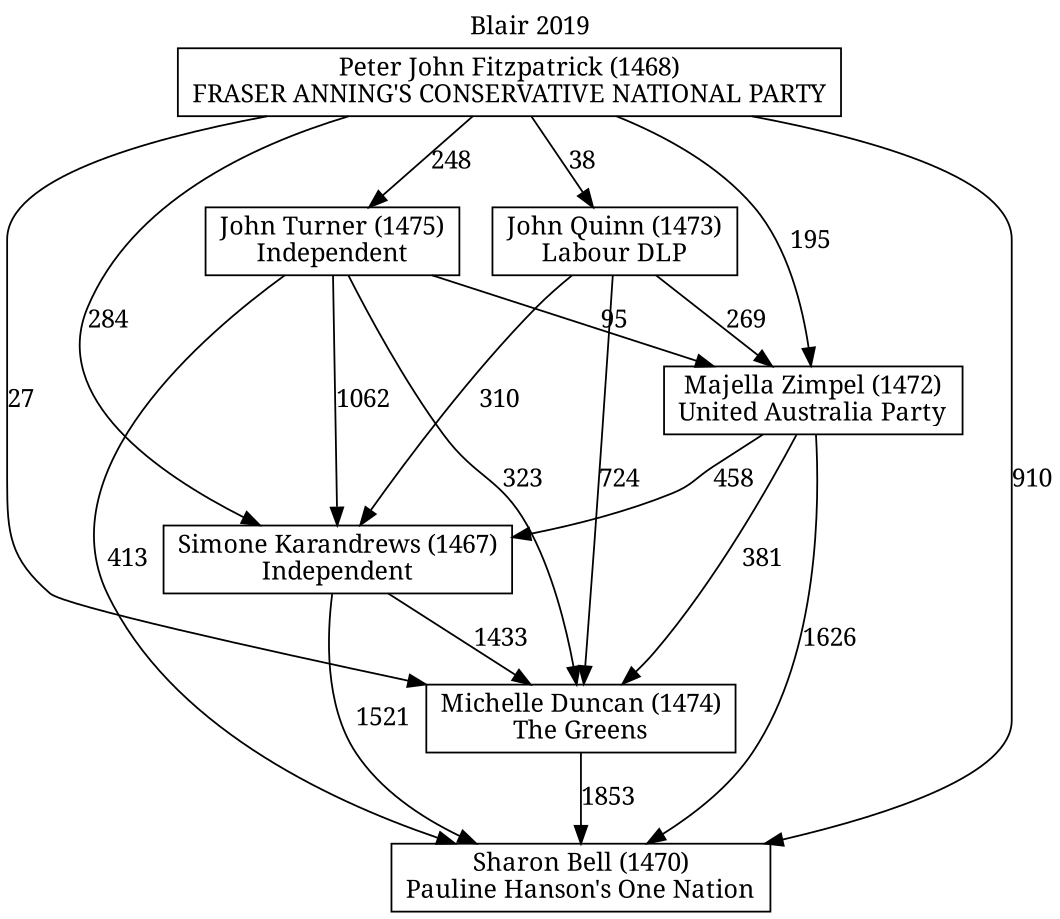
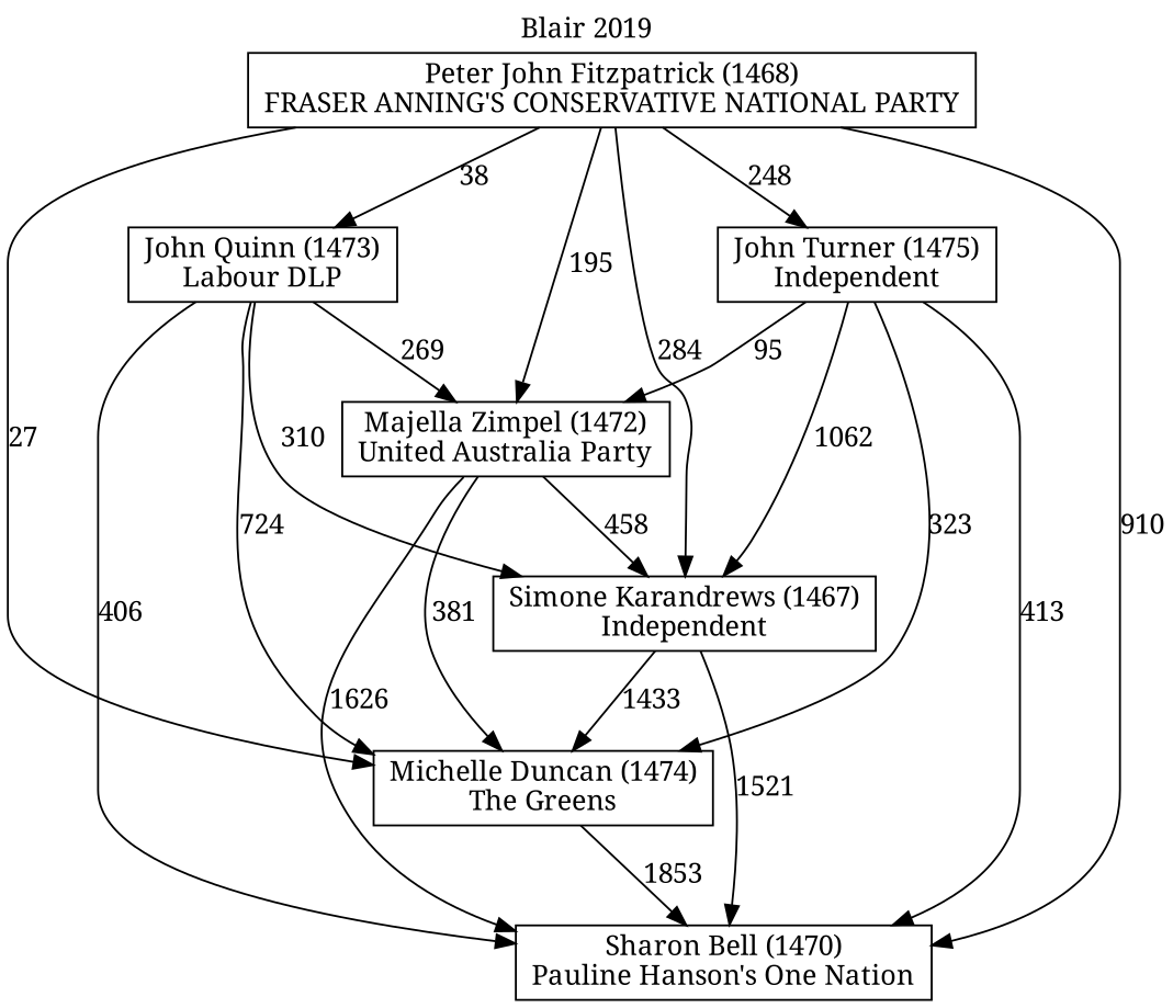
  digraph {
    fontname="Noto Serif"
    label="Blair 2019"
    labelloc=t
    mclimit=10
    node [fontname="Noto Serif" shape=box]
    edge [fontname="Noto Serif"]
    n1 [label="Sharon Bell (1470)\nPauline Hanson's One Nation"]
    n2 [label="Michelle Duncan (1474)\nThe Greens"]
    n3 [label="Simone Karandrews (1467)\nIndependent"]
    n4 [label="Majella Zimpel (1472)\nUnited Australia Party"]
    n5 [label="John Quinn (1473)\nLabour DLP"]
    n6 [label="John Turner (1475)\nIndependent"]
    n7 [label="Peter John Fitzpatrick (1468)\nFRASER ANNING'S CONSERVATIVE NATIONAL PARTY"]
    n2 -> n1 [label=1853]
    n3 -> n1 [label=1521]
    n3 -> n2 [label=1433]
    n4 -> n1 [label=1626]
    n4 -> n2 [label=381]
    n4 -> n3 [label=458]
+   n5 -> n1 [label=406]
    n5 -> n2 [label=724]
    n5 -> n3 [label=310]
    n5 -> n4 [label=269]
    n6 -> n1 [label=413]
    n6 -> n2 [label=323]
    n6 -> n3 [label=1062]
    n6 -> n4 [label=95]
    n7 -> n1 [label=910]
    n7 -> n2 [label=27]
    n7 -> n3 [label=284]
    n7 -> n4 [label=195]
    n7 -> n5 [label=38]
    n7 -> n6 [label=248]
  }
